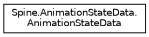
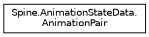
  digraph {
    rankdir=LR
-   n1 [color=black fillcolor=white fontname=Helvetica fontsize=10 height=0.2 label="Spine.AnimationStateData.\lAnimationStateData" shape=record style=filled width=0.4]
+   n1 [color=black fillcolor=white fontname=Helvetica fontsize=10 height=0.2 label="Spine.AnimationStateData.\lAnimationPair" shape=record style=filled width=0.4]
  }
